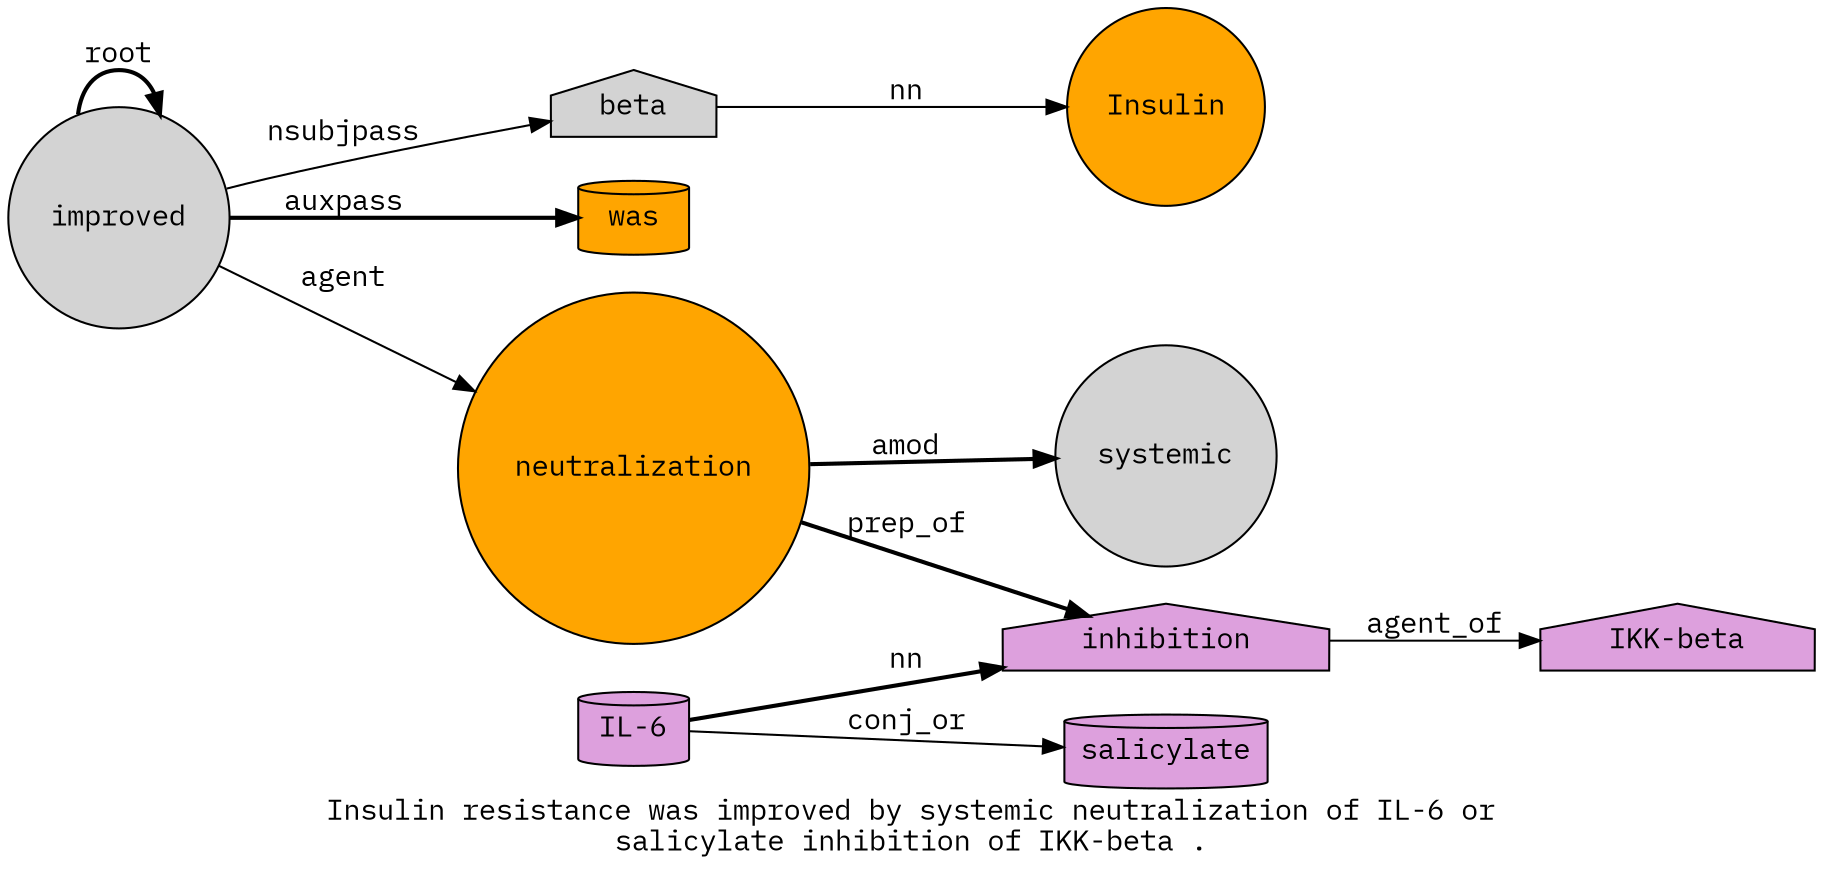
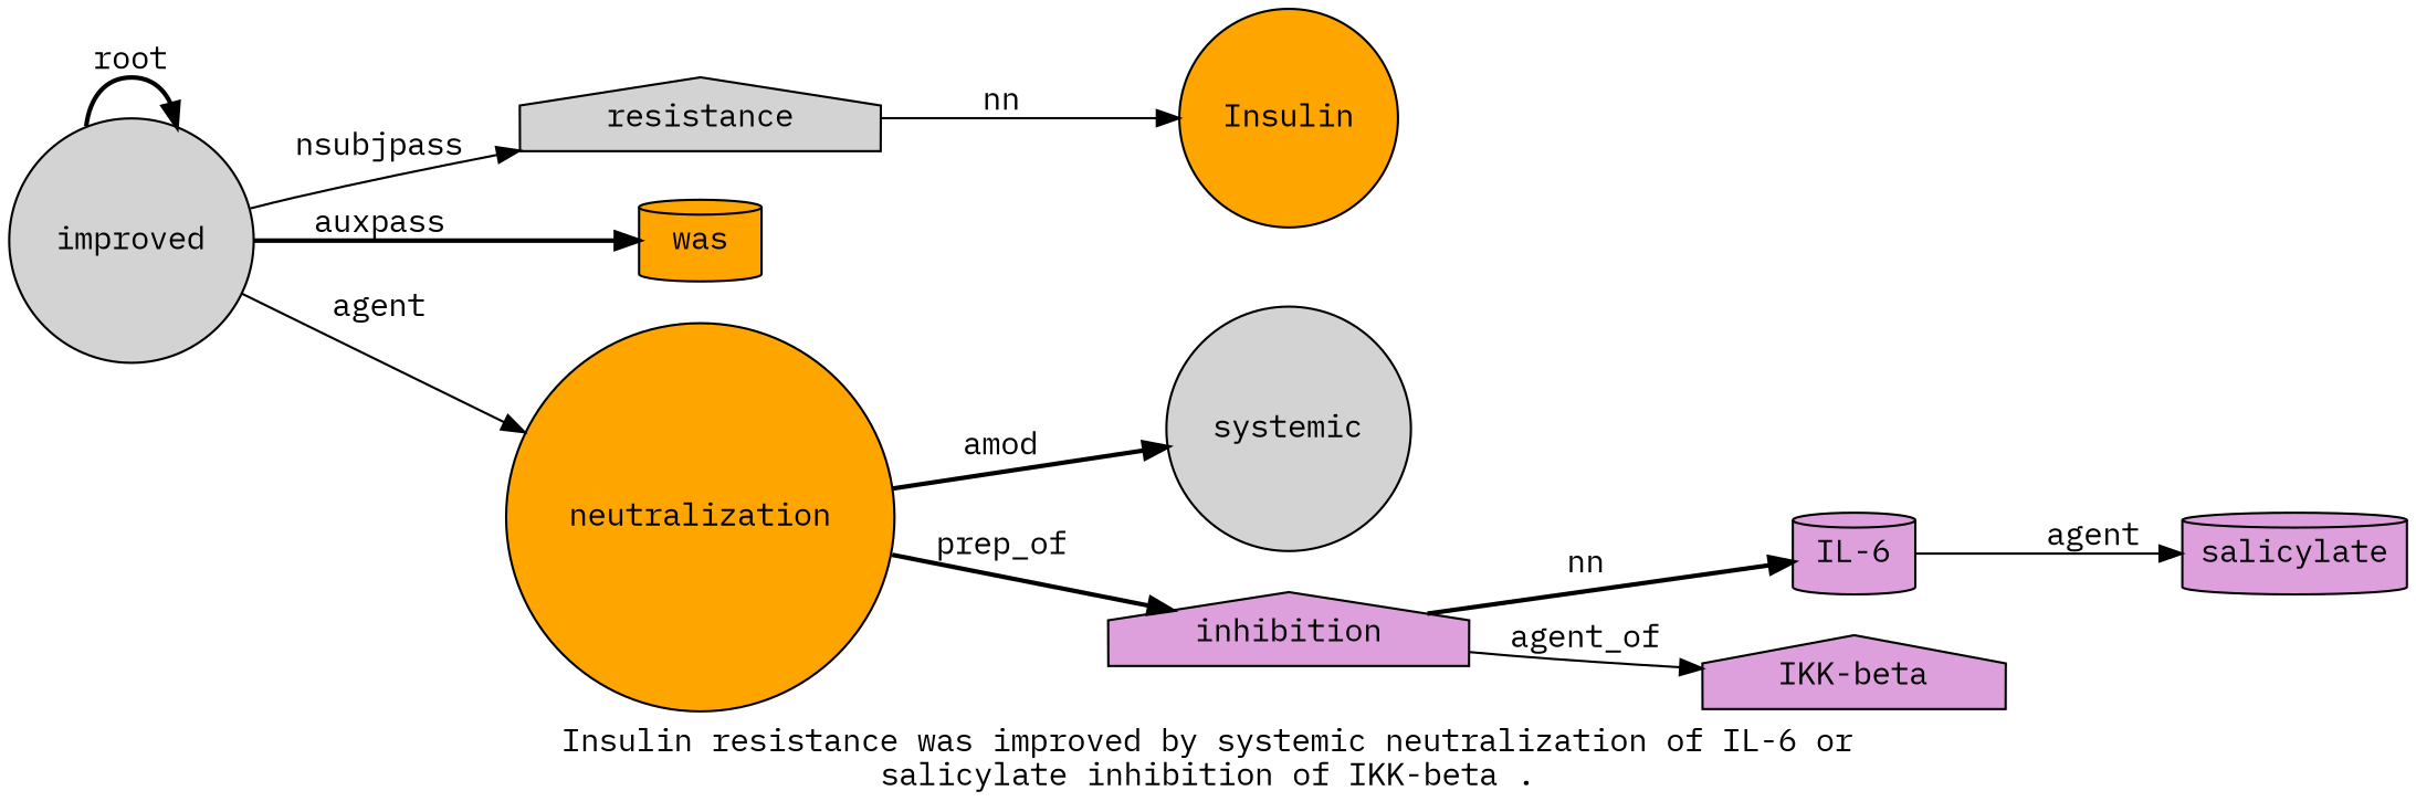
  digraph {
    fontname="IBM Plex Mono"
    label="Insulin resistance was improved by systemic neutralization of IL-6 or\nsalicylate inhibition of IKK-beta ."
    rankdir=LR
    node [fillcolor=plum fontname="IBM Plex Mono" shape=circle style=filled]
    edge [fontname="IBM Plex Mono" style=solid]
-   n1 [fillcolor=lightgrey label=beta shape=house]
+   n1 [fillcolor=lightgrey label=resistance shape=house]
    n2 [fillcolor=orange label=Insulin]
    n3 [fillcolor=lightgrey label=improved]
    n4 [fillcolor=orange label=was shape=cylinder]
    n5 [fillcolor=orange label=neutralization]
    n6 [fillcolor=lightgrey label=systemic]
    n7 [label=inhibition shape=house]
    n8 [label="IL-6" shape=cylinder]
    n9 [label="IKK-beta" shape=house]
    n10 [label=salicylate shape=cylinder]
    n1 -> n2 [label=nn]
    n3 -> n1 [label=nsubjpass]
    n3 -> n3 [label=root style=bold]
    n3 -> n4 [label=auxpass style=bold]
    n3 -> n5 [label=agent]
    n5 -> n6 [label=amod style=bold]
    n5 -> n7 [label=prep_of style=bold]
-   n8 -> n7 [label=nn style=bold]
+   n7 -> n8 [label=nn style=bold]
    n7 -> n9 [label=agent_of]
-   n8 -> n10 [label=conj_or]
+   n8 -> n10 [label=agent]
  }
